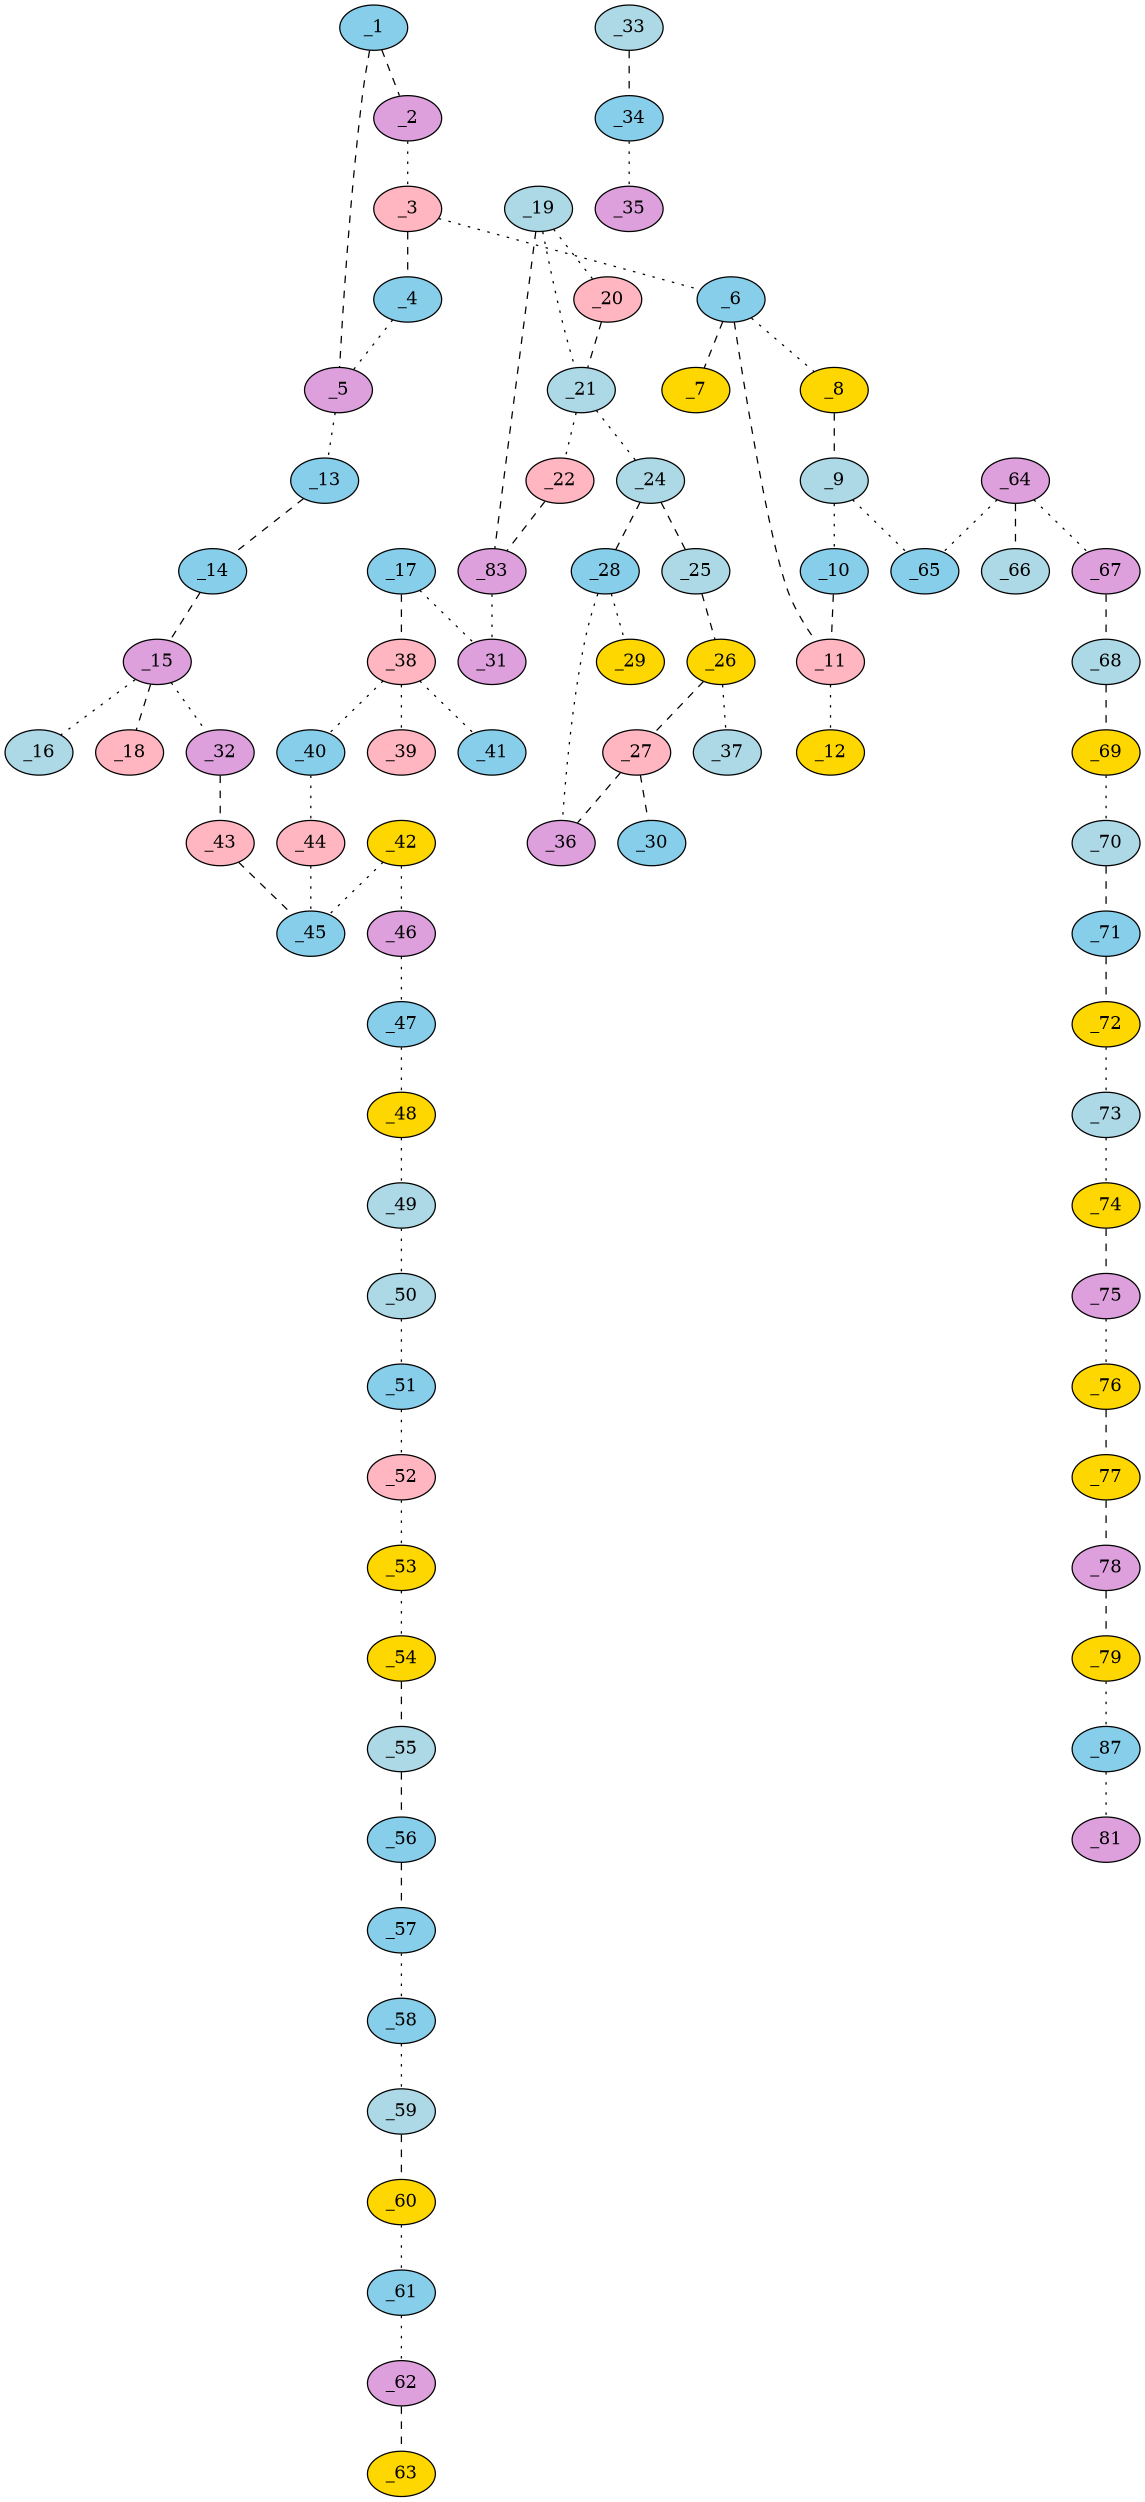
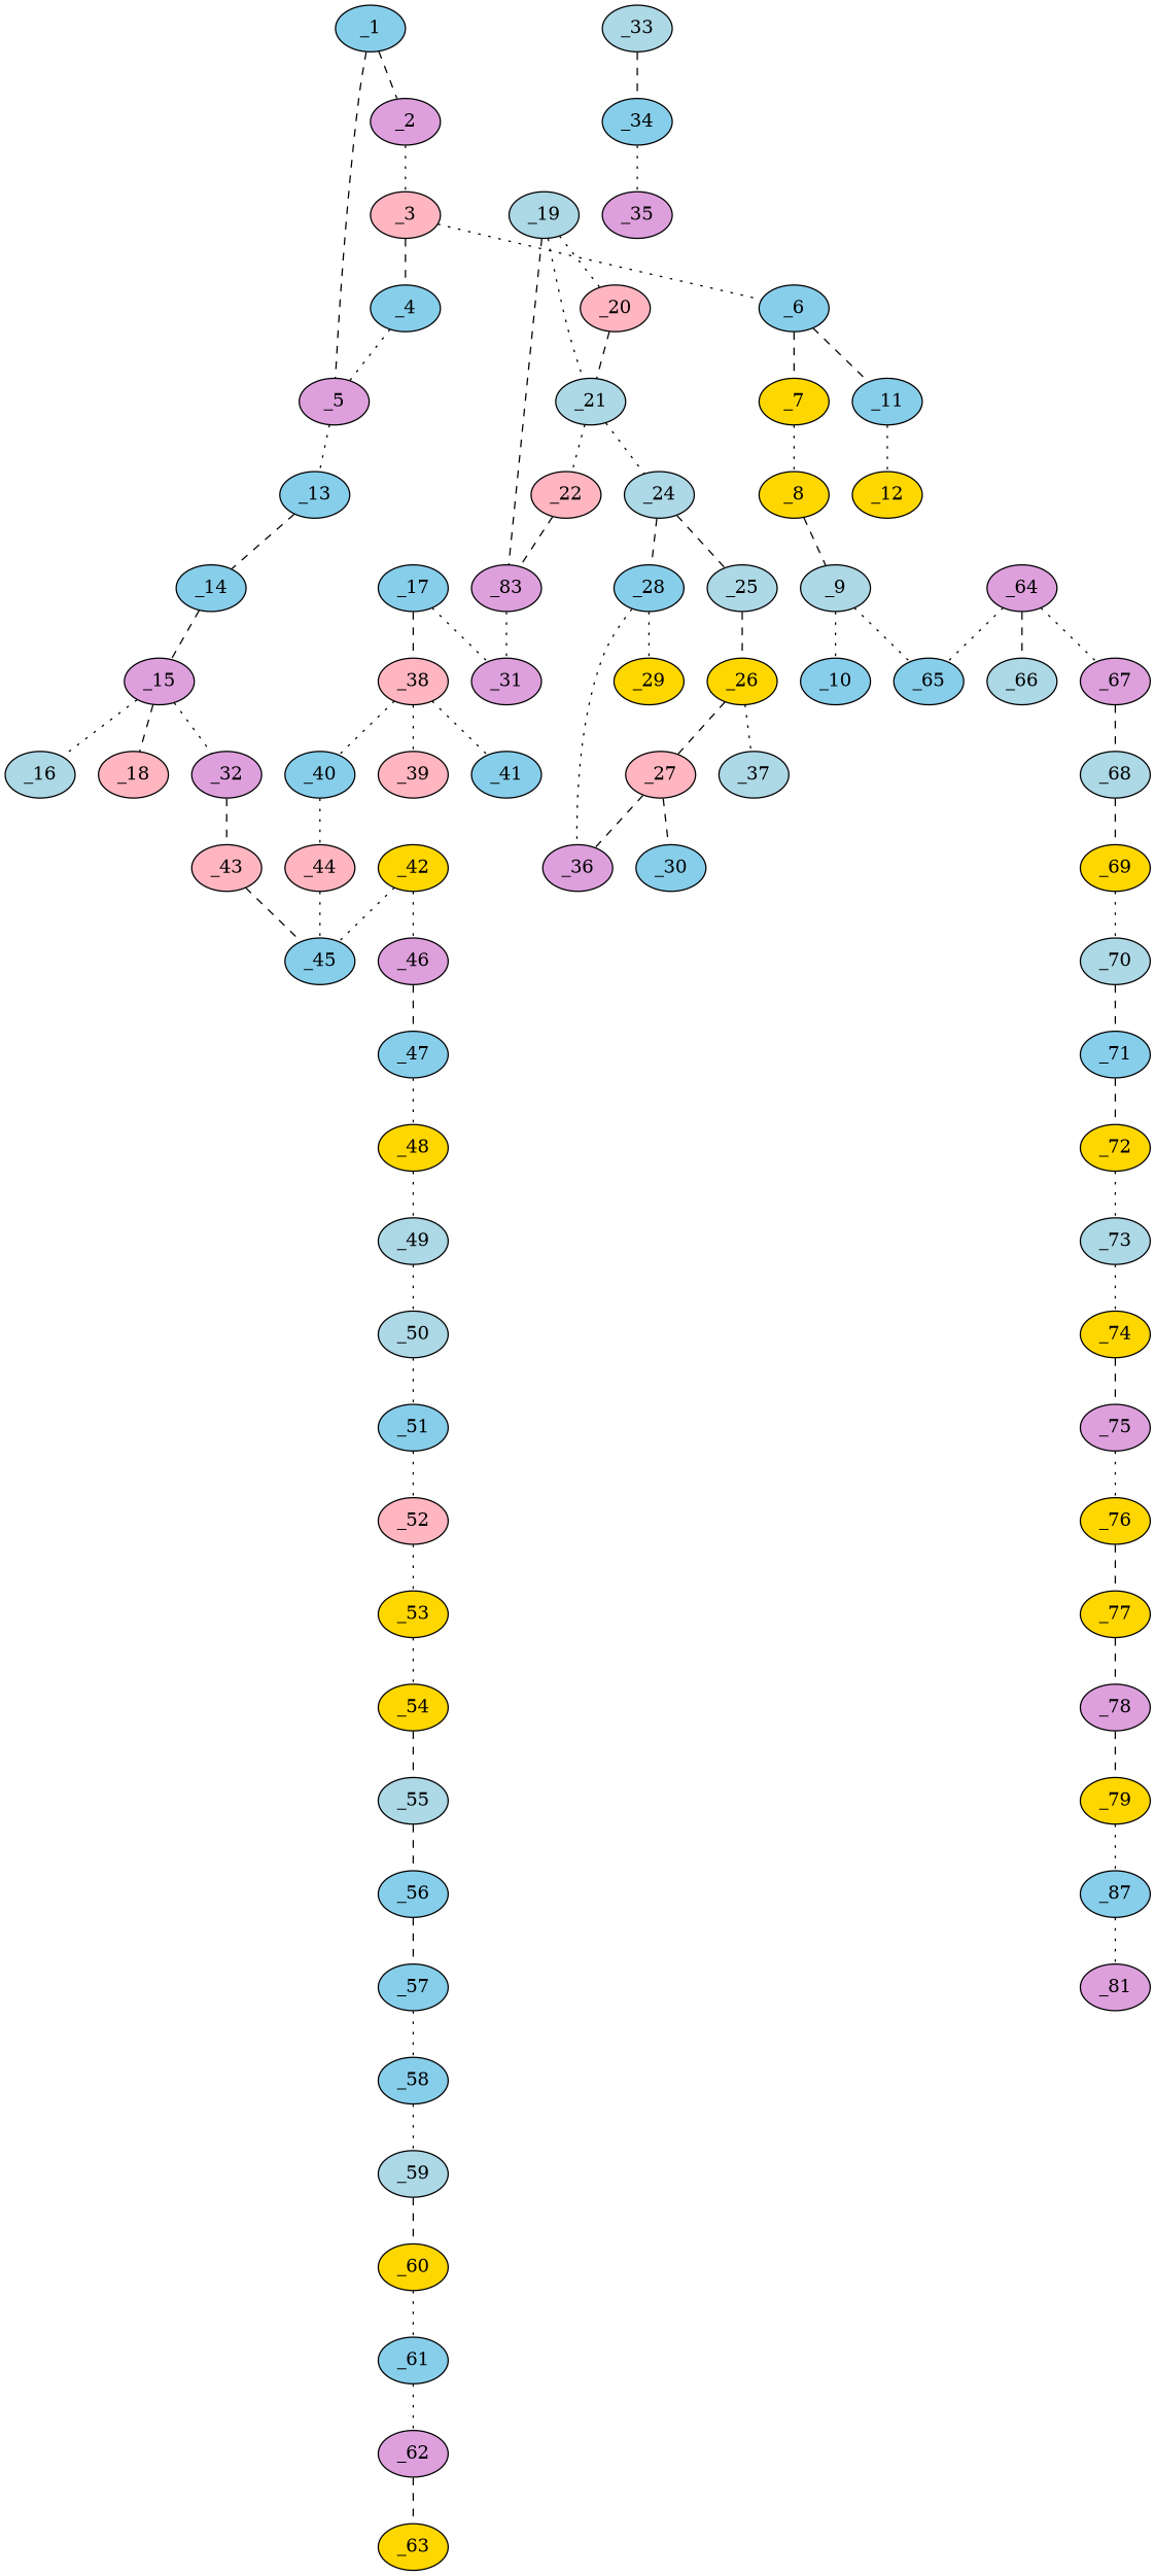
  graph {
    node [charge=0 chem=1 fillcolor=skyblue style=filled symbol="C  " x=23.9687 y=-2.389]
    edge [style=dotted valence=1]
    _1 [x=13.4749 y=-3.5915]
    _2 [fillcolor=plum x=12.4968 y=-3.3835]
    _5 [fillcolor=plum x=13.9749 y=-2.7254]
    _3 [fillcolor=lightpink x=12.3923]
    _13 [x=14.9694 y=-2.6209]
    _4 [chem=2 symbol="O  " x=13.3058 y=-1.9823]
    _6 [chem=4 symbol="N  " x=11.5262 y=-1.889]
    _14 [chem=2 symbol="O  " x=15.5572 y=-3.4299]
    _7 [fillcolor=gold x=11.5262 y=-0.889]
-   _11 [fillcolor=lightpink x=10.6602]
+   _11 [x=10.6602]
    _8 [fillcolor=gold x=10.6602 y=-0.389]
    _12 [chem=2 fillcolor=gold symbol="O  " x=10.6602 y=-3.389]
    _15 [chem=6 fillcolor=plum symbol="P  " x=16.5518 y=-3.3254]
    _9 [fillcolor=lightblue x=9.7942 y=-0.889]
    _10 [chem=4 symbol="N  " x=9.7942 y=-1.889]
    _65 [chem=4 symbol="N  " x=8.9282 y=-0.389]
    _16 [chem=2 fillcolor=lightblue symbol="O  " x=16.6563 y=-4.3199]
    _18 [chem=2 fillcolor=lightpink symbol="O  " x=16.4472 y=-2.3309]
    _32 [chem=2 fillcolor=plum symbol="O  " x=17.5463 y=-3.2209]
    _43 [fillcolor=lightpink x=18.1341 y=-4.0299]
    _45 [x=19.1286 y=-3.9254]
    _17 [chem=2 symbol="O  " x=21.8864 y=-6.2479]
    _31 [fillcolor=plum x=22.881 y=-6.1434]
    _38 [chem=6 fillcolor=lightpink symbol="P  " x=21.2987 y=-5.4389]
    _39 [chem=2 fillcolor=lightpink symbol="O  " x=22.1077 y=-4.8511]
    _40 [chem=2 symbol="O  " x=20.7109 y=-4.6299]
    _41 [chem=2 symbol="O  " x=20.4896 y=-6.0267]
    _44 [fillcolor=lightpink x=19.7164 y=-4.7344]
    _19 [fillcolor=lightblue x=24.4688 y=-6.9524]
    _20 [fillcolor=lightpink x=24.7778 y=-7.9035]
    n31 [fillcolor=plum label=_83 x=23.4688 y=-6.9524]
    _21 [fillcolor=lightblue y=-8.4912]
    _33 [chem=4 fillcolor=lightblue symbol="N  " x=25.0565 y=-6.1434]
    _34 [chem=4 symbol="N  " x=26.0511 y=-6.2479]
    _22 [chem=2 fillcolor=lightpink symbol="O  " x=23.1597 y=-7.9035]
    _24 [chem=4 fillcolor=lightblue symbol="N  " y=-9.4912]
    _35 [chem=4 fillcolor=plum symbol="N  " x=27.0456 y=-6.3525]
    _25 [fillcolor=lightblue x=24.8348 y=-9.9912]
    _28 [x=23.1027 y=-9.9912]
    _26 [fillcolor=gold x=24.8348 y=-10.9912]
    _36 [chem=4 fillcolor=plum symbol="N  " x=23.1027 y=-10.9912]
    _29 [chem=2 fillcolor=gold symbol="O  " x=22.2367 y=-9.4912]
    _27 [fillcolor=lightpink y=-11.4912]
    _37 [fillcolor=lightblue x=25.7008 y=-11.4912]
    _30 [chem=2 symbol="O  " y=-12.4912]
    _42 [chem=2 fillcolor=gold symbol="O  " x=19.5353 y=-3.0118]
    _46 [fillcolor=plum x=18.9475 y=-2.2028]
    _47 [x=19.3543 y=-1.2893]
    _48 [fillcolor=gold x=18.7665 y=-0.4802]
    _49 [fillcolor=lightblue x=19.1732 y=0.4333]
    _50 [fillcolor=lightblue x=18.5855 y=1.2423]
    _51 [x=18.9922 y=2.1559]
    _52 [fillcolor=lightpink x=18.4044 y=2.9649]
    _53 [fillcolor=gold x=18.8112 y=3.8784]
    _54 [fillcolor=gold x=18.2234 y=4.6874]
    _55 [fillcolor=lightblue x=18.6301 y=5.601]
    _56 [x=18.0423 y=6.41]
    _57 [x=18.4491 y=7.3236]
    _58 [x=17.8613 y=8.1326]
    _59 [fillcolor=lightblue x=18.268 y=9.0461]
    _60 [fillcolor=gold x=17.6802 y=9.8551]
    _61 [x=18.087 y=10.7687]
    _62 [fillcolor=plum x=17.4992 y=11.5777]
    _63 [fillcolor=gold x=17.9059 y=12.4912]
    _64 [fillcolor=plum x=8.9282 y=0.611]
    _66 [chem=2 fillcolor=lightblue symbol="O  " x=9.7942 y=1.111]
    _67 [fillcolor=plum x=8.0621 y=1.111]
    _68 [fillcolor=lightblue x=8.0621 y=2.111]
    _69 [fillcolor=gold x=7.1961 y=2.611]
    _70 [fillcolor=lightblue x=7.1961 y=3.611]
    _71 [x=6.3301 y=4.111]
    _72 [fillcolor=gold x=6.3301 y=5.111]
    _73 [fillcolor=lightblue x=5.4641 y=5.611]
    _74 [fillcolor=gold x=5.4641 y=6.611]
    _75 [fillcolor=plum x=4.5981 y=7.111]
    _76 [fillcolor=gold x=4.5981 y=8.111]
    _77 [fillcolor=gold x=3.732 y=8.611]
    _78 [fillcolor=plum x=3.732 y=9.611]
    _79 [fillcolor=gold x=2.866 y=10.111]
    n80 [label=_87 x=2.866 y=11.111]
    _81 [fillcolor=plum x=2 y=11.611]
    _1 -- _2 [style=dashed]
    _1 -- _5 [style=dashed]
    _2 -- _3
    _5 -- _13
    _3 -- _4 [style=dashed]
    _3 -- _6
    _13 -- _14 [style=dashed]
    _4 -- _5
    _6 -- _7 [style=dashed]
    _6 -- _11 [style=dashed]
    _14 -- _15 [style=dashed]
-   _6 -- _8 [valence=2]
+   _7 -- _8 [valence=2]
    _11 -- _12 [valence=2]
    _8 -- _9 [style=dashed]
    _15 -- _16 [valence=2]
    _15 -- _18 [style=dashed]
    _15 -- _32
    _9 -- _10 [valence=2]
    _9 -- _65
-   _10 -- _11 [style=dashed]
    _32 -- _43 [style=dashed]
    _43 -- _45 [style=dashed]
    _17 -- _31
    _17 -- _38 [style=dashed]
    _38 -- _39 [valence=2]
    _38 -- _40
    _38 -- _41
    _40 -- _44
    _44 -- _45
    _19 -- _20
    _19 -- n31 [style=dashed]
    _19 -- _21
    _20 -- _21 [style=dashed]
    n31 -- _31
    _21 -- _22
    _21 -- _24
    _33 -- _34 [style=dashed valence=2]
    _34 -- _35 [valence=2]
    _22 -- n31 [style=dashed]
    _24 -- _25 [style=dashed]
    _24 -- _28 [style=dashed]
    _25 -- _26 [style=dashed valence=2]
    _28 -- _36
    _28 -- _29 [valence=2]
    _26 -- _27 [style=dashed]
    _26 -- _37
    _27 -- _36 [style=dashed]
    _27 -- _30 [style=dashed valence=2]
    _42 -- _45
    _42 -- _46
-   _46 -- _47
+   _46 -- _47 [style=dashed]
    _47 -- _48
    _48 -- _49
    _49 -- _50
    _50 -- _51
    _51 -- _52
    _52 -- _53
    _53 -- _54
    _54 -- _55 [style=dashed]
    _55 -- _56 [style=dashed]
    _56 -- _57 [style=dashed]
    _57 -- _58
    _58 -- _59
    _59 -- _60 [style=dashed]
    _60 -- _61
    _61 -- _62
    _62 -- _63 [style=dashed]
    _64 -- _65
    _64 -- _66 [style=dashed valence=2]
    _64 -- _67
    _67 -- _68 [style=dashed]
    _68 -- _69 [style=dashed]
    _69 -- _70
    _70 -- _71 [style=dashed]
    _71 -- _72 [style=dashed]
    _72 -- _73
    _73 -- _74
    _74 -- _75 [style=dashed]
    _75 -- _76
    _76 -- _77 [style=dashed]
    _77 -- _78 [style=dashed]
    _78 -- _79 [style=dashed]
    _79 -- n80
    n80 -- _81
  }
